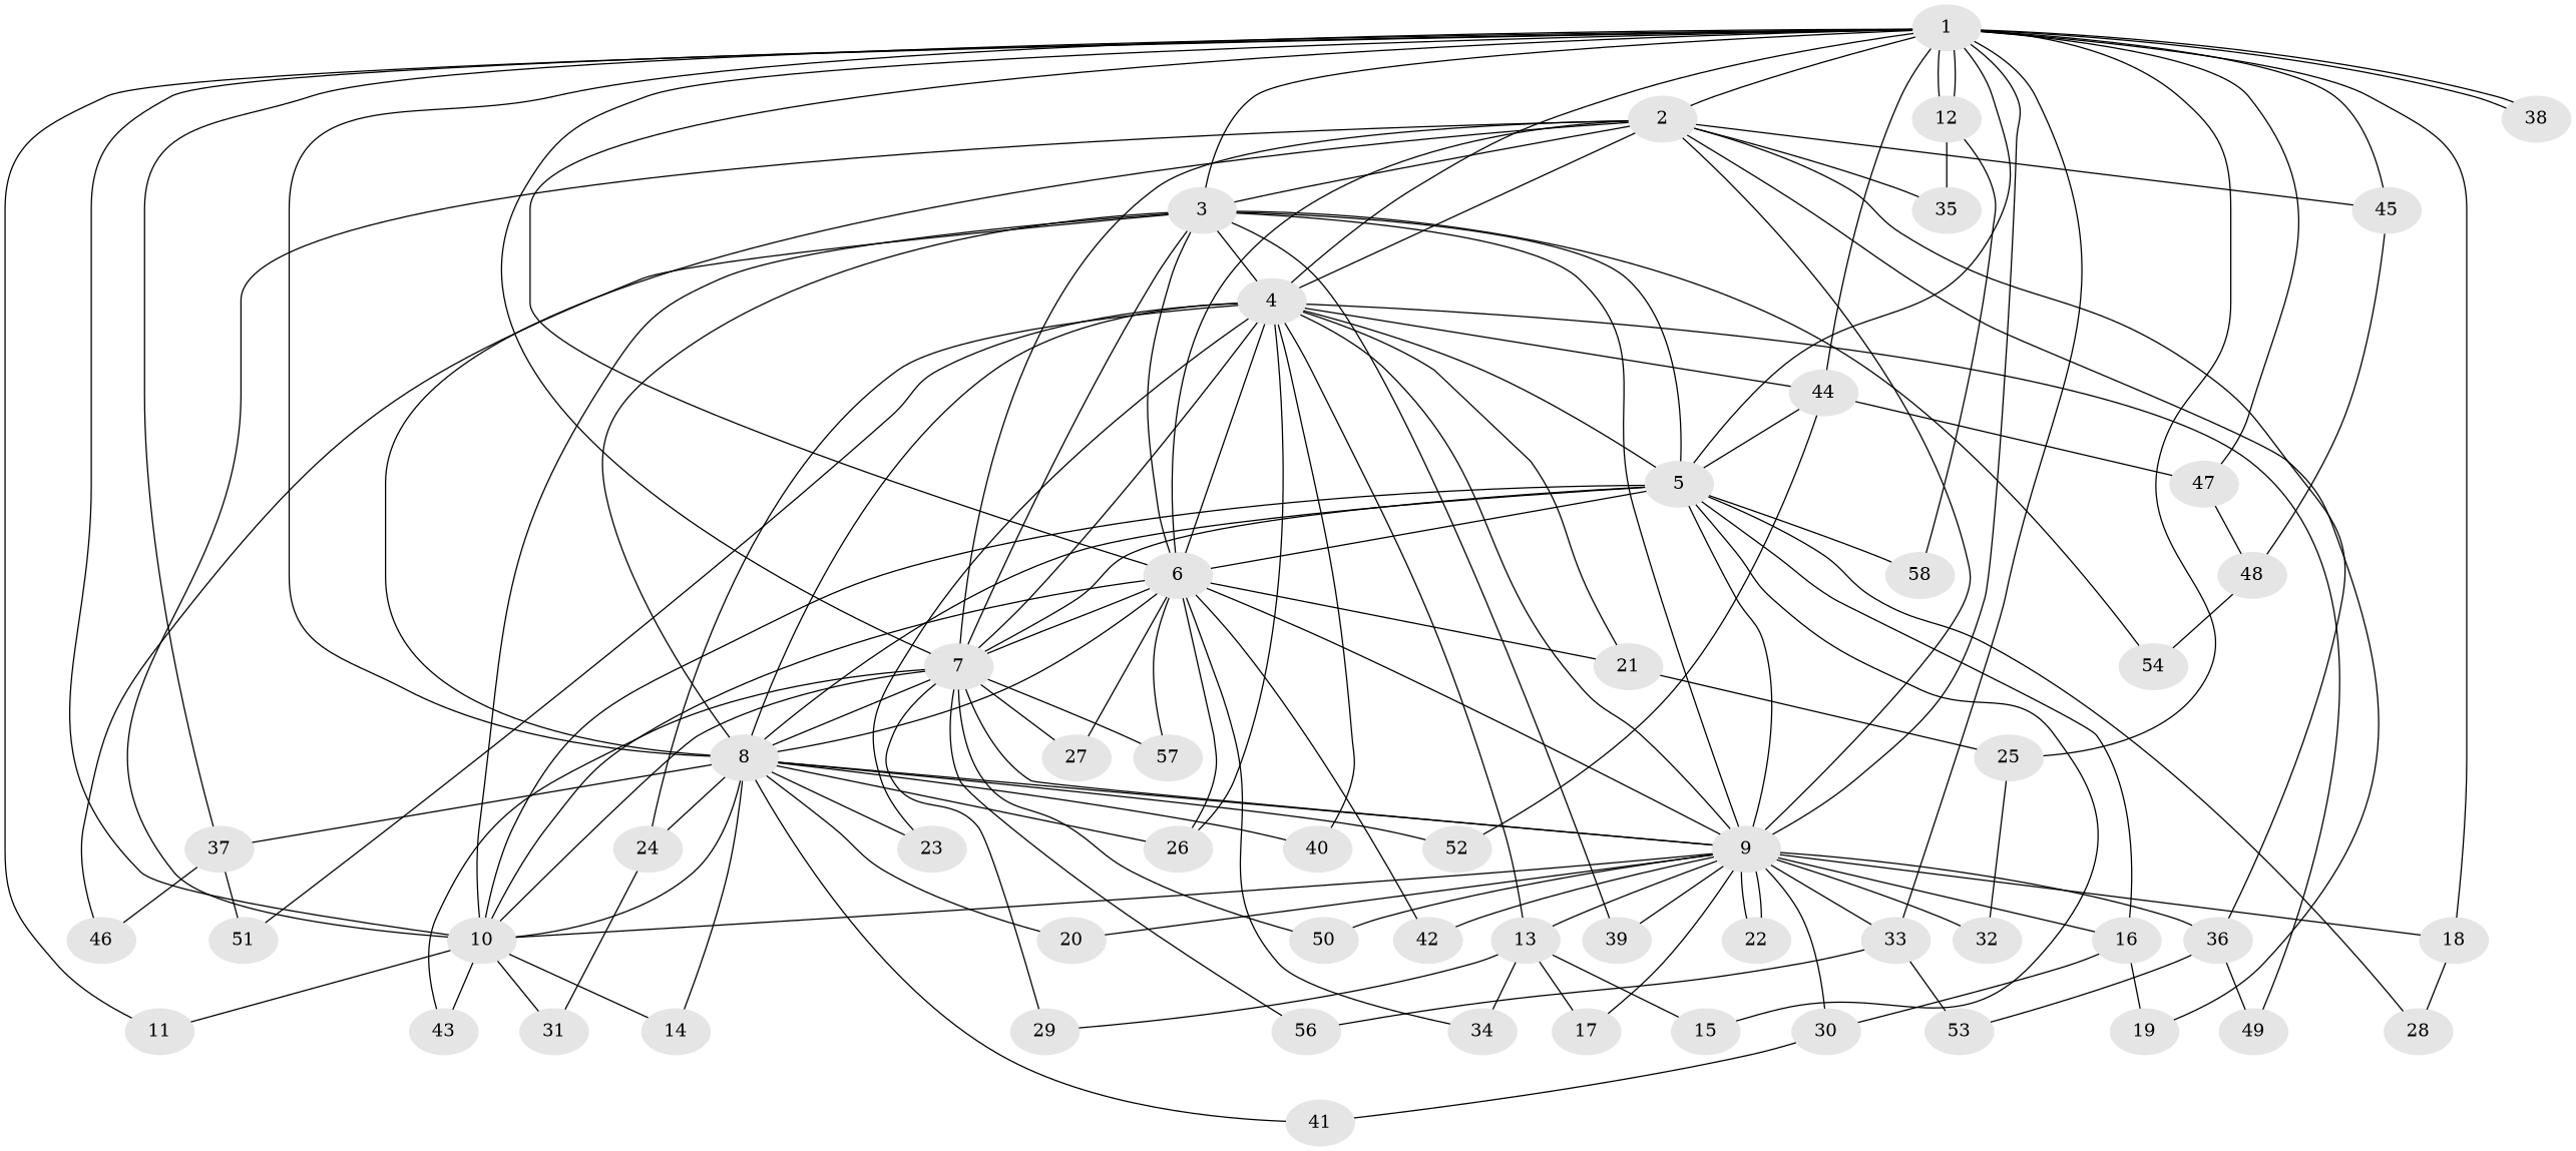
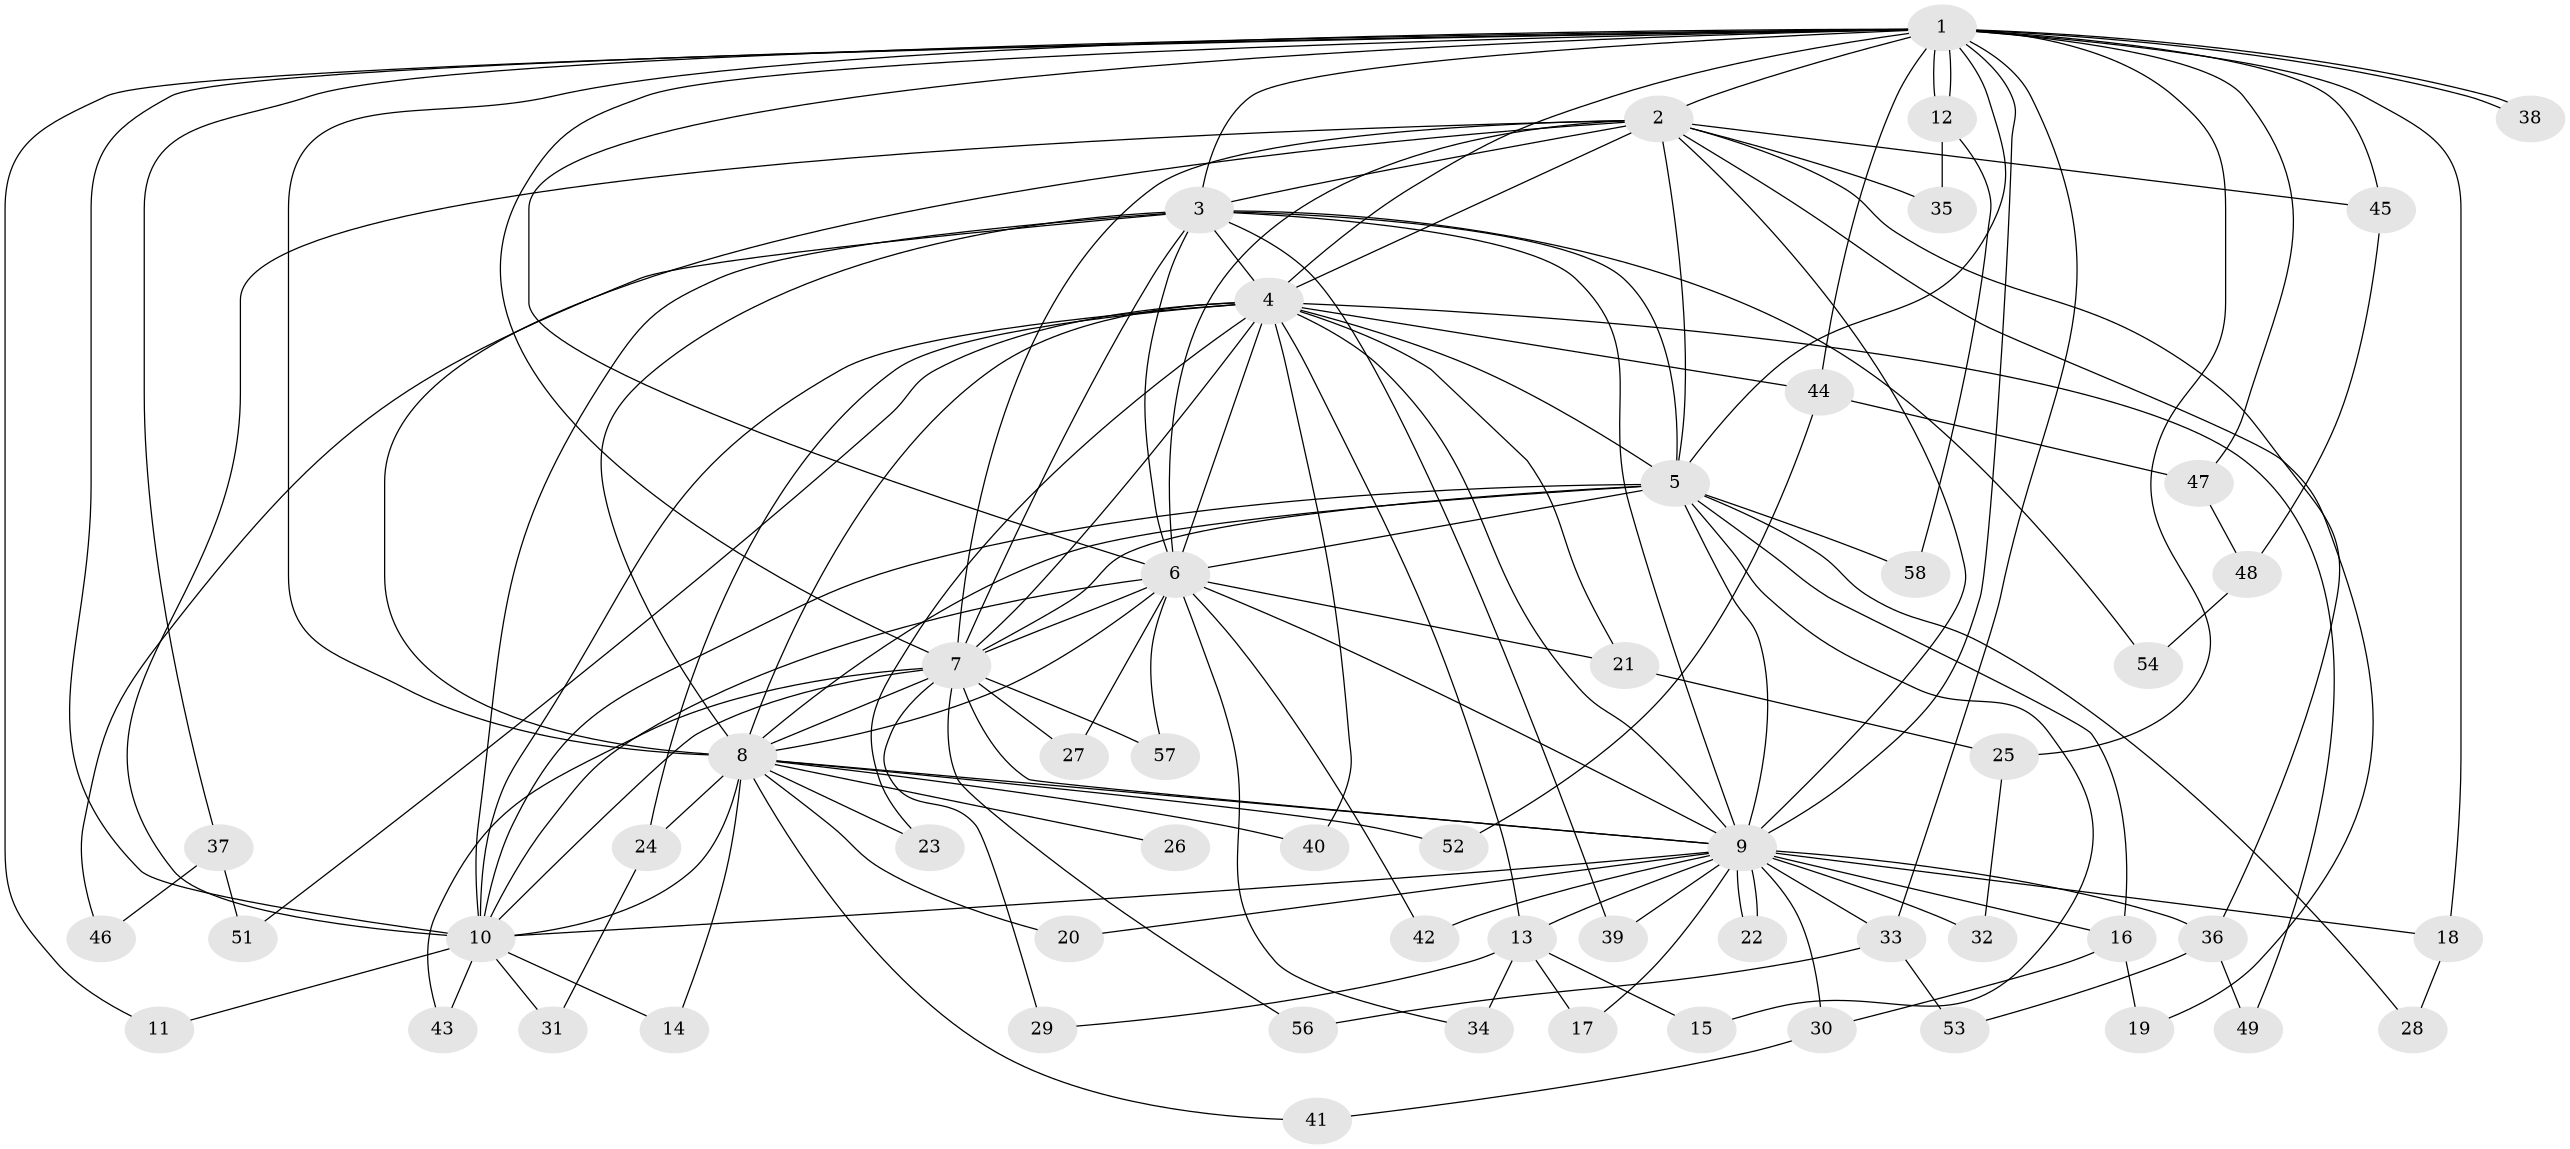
  graph {
    node [color=gray90 style=filled]
    1
    2
    3
    4
    5
    6
    7
    8
    9
    10
    11
    12
    18
    25
    33
    37
    38
    44
    45
    47
    19
    35
    36
    39
    46
    54
    13
    21
    23
    24
    40
    49
    51
    15
    16
    28
    n37 [label=58]
    26
    27
    34
    42
    57
    29
    43
-   50
    56
    14
    20
    41
    52
    17
    22
    30
    32
    31
    53
    48
    1 -- 2
    1 -- 3
    1 -- 4
    1 -- 5
    1 -- 6
    1 -- 7
    1 -- 8
    1 -- 9
    1 -- 10
    1 -- 11
    1 -- 12
    1 -- 12
    1 -- 18
    1 -- 25
    1 -- 33
    1 -- 37
    1 -- 38
    1 -- 38
    1 -- 44
    1 -- 45
    1 -- 47
    2 -- 3
    2 -- 4
-   44 -- 5
+   2 -- 5
    2 -- 6
    2 -- 7
    2 -- 8
    2 -- 9
    2 -- 10
    2 -- 45
    2 -- 19
    2 -- 35
    2 -- 36
    3 -- 4
    3 -- 5
    3 -- 6
    3 -- 7
    3 -- 8
    3 -- 9
    3 -- 10
    3 -- 39
    3 -- 46
    3 -- 54
    4 -- 5
    4 -- 6
    4 -- 7
    4 -- 8
    4 -- 9
-   4 -- 26
+   4 -- 10
    4 -- 44
    4 -- 13
    4 -- 21
    4 -- 23
    4 -- 24
    4 -- 40
    4 -- 49
    4 -- 51
    5 -- 6
    5 -- 7
    5 -- 8
    5 -- 9
    5 -- 10
    5 -- 15
    5 -- 16
    5 -- 28
    5 -- n37
    6 -- 7
    6 -- 8
    6 -- 9
    6 -- 10
    6 -- 21
-   6 -- 26
    6 -- 27
    6 -- 34
    6 -- 42
    6 -- 57
    7 -- 8
    7 -- 9
    7 -- 10
    7 -- 27
    7 -- 57
    7 -- 29
    7 -- 43
-   7 -- 50
    7 -- 56
    8 -- 9
    8 -- 10
-   8 -- 37
    8 -- 23
    8 -- 24
    8 -- 40
    8 -- 26
    8 -- 14
    8 -- 20
    8 -- 41
    8 -- 52
    9 -- 10
    9 -- 18
    9 -- 33
    9 -- 36
    9 -- 39
    9 -- 13
    9 -- 16
    9 -- 42
-   9 -- 50
    9 -- 20
    9 -- 17
    9 -- 22
    9 -- 22
    9 -- 30
    9 -- 32
    10 -- 11
    10 -- 43
    10 -- 14
    10 -- 31
    12 -- 35
    12 -- n37
    18 -- 28
    25 -- 32
    33 -- 56
    33 -- 53
    37 -- 46
    37 -- 51
    44 -- 47
    44 -- 52
    45 -- 48
    47 -- 48
    36 -- 49
    36 -- 53
    13 -- 15
    13 -- 34
    13 -- 29
    13 -- 17
    21 -- 25
    24 -- 31
    16 -- 19
    16 -- 30
    30 -- 41
    48 -- 54
  }
